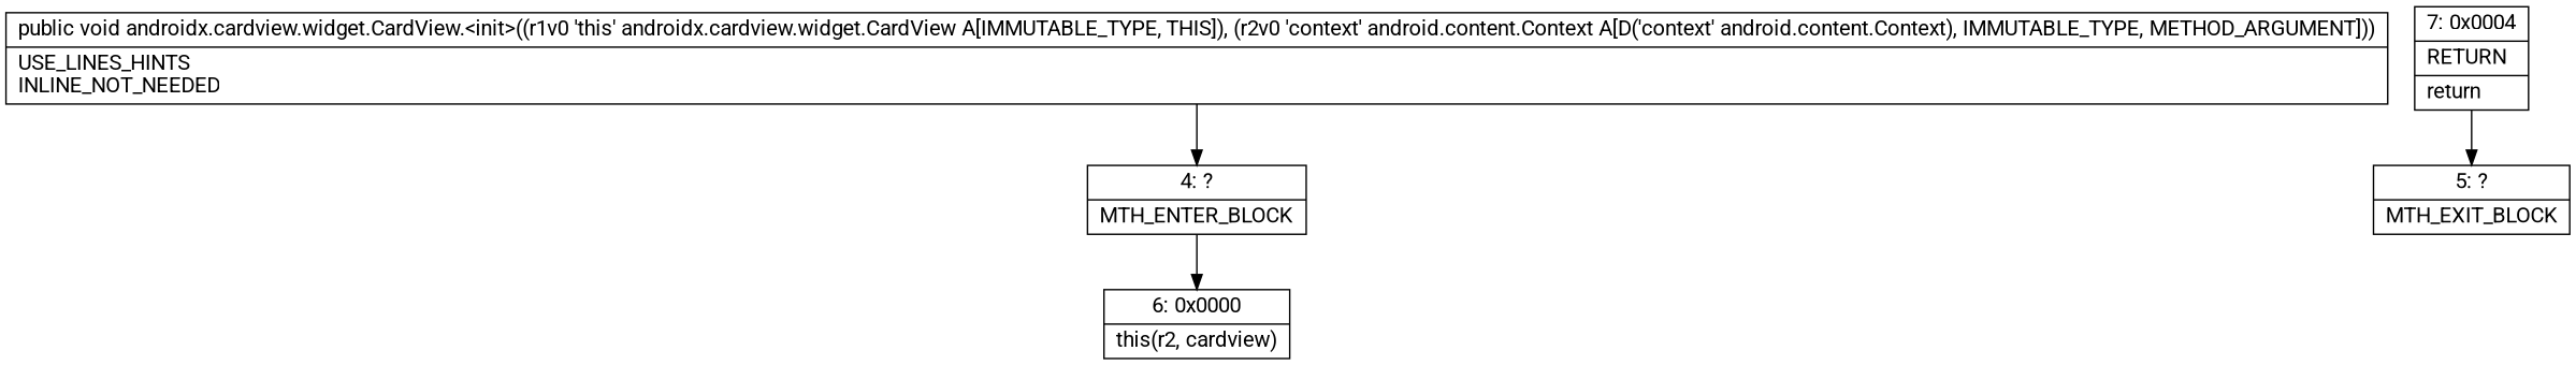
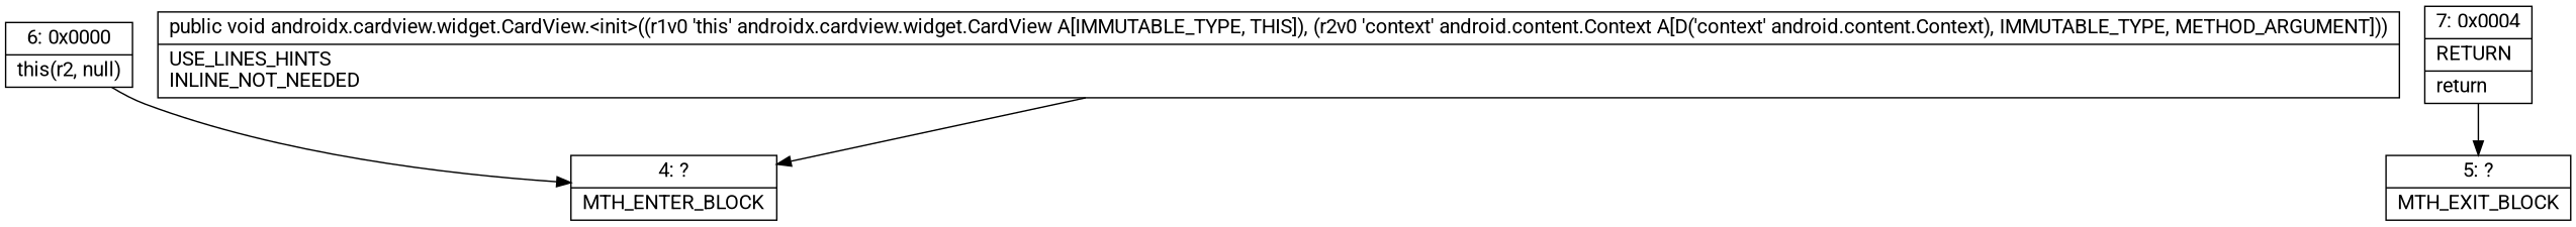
  digraph {
    fontname=Roboto
    node [fontname=Roboto shape=record]
    edge [fontname=Roboto]
    n1 [label="{4\:\ ?|MTH_ENTER_BLOCK\l}"]
-   n2 [label="{6\:\ 0x0000|this(r2, cardview)\l}"]
+   n2 [label="{6\:\ 0x0000|this(r2, null)\l}"]
    n3 [label="{7\:\ 0x0004|RETURN\l|return\l}"]
    n4 [label="{5\:\ ?|MTH_EXIT_BLOCK\l}"]
    n5 [label="{public void androidx.cardview.widget.CardView.\<init\>((r1v0 'this' androidx.cardview.widget.CardView A[IMMUTABLE_TYPE, THIS]), (r2v0 'context' android.content.Context A[D('context' android.content.Context), IMMUTABLE_TYPE, METHOD_ARGUMENT]))  | USE_LINES_HINTS\lINLINE_NOT_NEEDED\l}"]
-   n1 -> n2
+   n2 -> n1
    n3 -> n4
    n5 -> n1
  }
